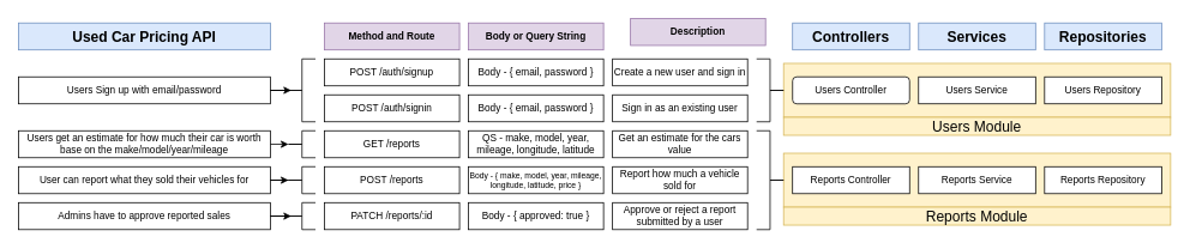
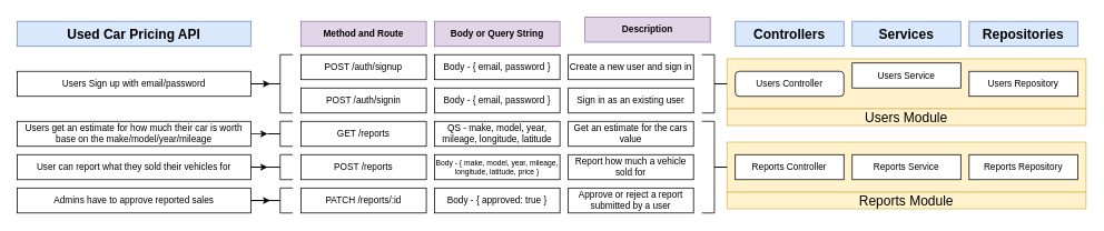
  <mxCell id="0" />
  <mxCell id="1" parent="0" />
  <mxCell id="2" value="" style="rounded=0;whiteSpace=wrap;html=1;fontSize=16;fillColor=#fff2cc;strokeColor=#d6b656;" parent="1" vertex="1"><mxGeometry x="870" y="170" width="430" height="60" as="geometry" /></mxCell>
  <mxCell id="3" value="Reports Module" style="rounded=0;whiteSpace=wrap;html=1;fontSize=16;fillColor=#fff2cc;strokeColor=#d6b656;" parent="1" vertex="1"><mxGeometry x="870" y="230" width="430" height="20" as="geometry" /></mxCell>
  <mxCell id="4" value="" style="rounded=0;whiteSpace=wrap;html=1;fontSize=16;fillColor=#fff2cc;strokeColor=#d6b656;" parent="1" vertex="1"><mxGeometry x="870" y="70" width="430" height="60" as="geometry" /></mxCell>
  <mxCell id="5" value="POST /auth/signup" style="rounded=0;whiteSpace=wrap;html=1;fontSize=11;" parent="1" vertex="1"><mxGeometry x="360" y="65" width="150" height="30" as="geometry" /></mxCell>
  <mxCell id="6" value="Body - { email, password }" style="rounded=0;whiteSpace=wrap;html=1;fontSize=11;" parent="1" vertex="1"><mxGeometry x="520" y="65" width="150" height="30" as="geometry" /></mxCell>
  <mxCell id="7" value="Method and Route" style="rounded=0;whiteSpace=wrap;html=1;fontSize=11;fontStyle=1;fillColor=#e1d5e7;strokeColor=#9673a6;" parent="1" vertex="1"><mxGeometry x="360" y="25" width="150" height="30" as="geometry" /></mxCell>
  <mxCell id="8" value="Body or Query String" style="rounded=0;whiteSpace=wrap;html=1;fontSize=11;fontStyle=1;fillColor=#e1d5e7;strokeColor=#9673a6;" parent="1" vertex="1"><mxGeometry x="520" y="25" width="150" height="30" as="geometry" /></mxCell>
  <mxCell id="9" value="Description" style="rounded=0;whiteSpace=wrap;html=1;fontSize=11;fontStyle=1;fillColor=#e1d5e7;strokeColor=#9673a6;" parent="1" vertex="1"><mxGeometry x="700" y="20" width="150" height="30" as="geometry" /></mxCell>
  <mxCell id="10" value="Create a new user and sign in" style="rounded=0;whiteSpace=wrap;html=1;fontSize=11;" parent="1" vertex="1"><mxGeometry x="680" y="65" width="150" height="30" as="geometry" /></mxCell>
  <mxCell id="11" value="POST /auth/signin" style="rounded=0;whiteSpace=wrap;html=1;fontSize=11;" parent="1" vertex="1"><mxGeometry x="360" y="105" width="150" height="30" as="geometry" /></mxCell>
  <mxCell id="12" value="Body - { email, password }" style="rounded=0;whiteSpace=wrap;html=1;fontSize=11;" parent="1" vertex="1"><mxGeometry x="520" y="105" width="150" height="30" as="geometry" /></mxCell>
  <mxCell id="13" value="Sign in as an existing user" style="rounded=0;whiteSpace=wrap;html=1;fontSize=11;" parent="1" vertex="1"><mxGeometry x="680" y="105" width="150" height="30" as="geometry" /></mxCell>
  <mxCell id="14" value="GET /reports" style="rounded=0;whiteSpace=wrap;html=1;fontSize=11;" parent="1" vertex="1"><mxGeometry x="360" y="145" width="150" height="30" as="geometry" /></mxCell>
  <mxCell id="15" value="QS - make, model, year, mileage, longitude, latitude" style="rounded=0;whiteSpace=wrap;html=1;fontSize=11;" parent="1" vertex="1"><mxGeometry x="520" y="145" width="150" height="30" as="geometry" /></mxCell>
  <mxCell id="16" value="Get an estimate for the cars value" style="rounded=0;whiteSpace=wrap;html=1;fontSize=11;" parent="1" vertex="1"><mxGeometry x="680" y="145" width="150" height="30" as="geometry" /></mxCell>
  <mxCell id="17" value="POST /reports" style="rounded=0;whiteSpace=wrap;html=1;fontSize=11;" parent="1" vertex="1"><mxGeometry x="360" y="185" width="150" height="30" as="geometry" /></mxCell>
  <mxCell id="18" value="Body - { make, model, year, mileage, longitude, latitude, price }" style="rounded=0;whiteSpace=wrap;html=1;fontSize=9;" parent="1" vertex="1"><mxGeometry x="520" y="185" width="150" height="30" as="geometry" /></mxCell>
  <mxCell id="19" value="Report how much a vehicle sold for" style="rounded=0;whiteSpace=wrap;html=1;fontSize=11;" parent="1" vertex="1"><mxGeometry x="680" y="185" width="150" height="30" as="geometry" /></mxCell>
  <mxCell id="20" value="PATCH /reports/:id" style="rounded=0;whiteSpace=wrap;html=1;fontSize=11;" parent="1" vertex="1"><mxGeometry x="360" y="225" width="150" height="30" as="geometry" /></mxCell>
  <mxCell id="21" value="Body - { approved: true }" style="rounded=0;whiteSpace=wrap;html=1;fontSize=11;" parent="1" vertex="1"><mxGeometry x="520" y="225" width="150" height="30" as="geometry" /></mxCell>
  <mxCell id="22" value="Approve or reject a report submitted by a user" style="rounded=0;whiteSpace=wrap;html=1;fontSize=11;" parent="1" vertex="1"><mxGeometry x="680" y="225" width="150" height="30" as="geometry" /></mxCell>
  <mxCell id="23" value="" style="shape=curlyBracket;whiteSpace=wrap;html=1;rounded=0;fontSize=9;rotation=-180;" parent="1" vertex="1"><mxGeometry x="840" y="65" width="30" height="70" as="geometry" /></mxCell>
  <mxCell id="24" value="Controllers" style="rounded=0;whiteSpace=wrap;html=1;fontSize=16;fontStyle=1;fillColor=#dae8fc;strokeColor=#6c8ebf;" parent="1" vertex="1"><mxGeometry x="880" y="25" width="130" height="30" as="geometry" /></mxCell>
  <mxCell id="25" value="Users Controller" style="whiteSpace=wrap;html=1;fontSize=11;rounded=1;" parent="1" vertex="1"><mxGeometry x="880" y="85" width="130" height="30" as="geometry" /></mxCell>
  <mxCell id="26" value="Reports Controller" style="rounded=0;whiteSpace=wrap;html=1;fontSize=11;" parent="1" vertex="1"><mxGeometry x="880" y="185" width="130" height="30" as="geometry" /></mxCell>
  <mxCell id="27" value="" style="shape=curlyBracket;whiteSpace=wrap;html=1;rounded=0;fontSize=9;rotation=-180;" parent="1" vertex="1"><mxGeometry x="840" y="145" width="30" height="110" as="geometry" /></mxCell>
  <mxCell id="28" value="Services" style="rounded=0;whiteSpace=wrap;html=1;fontSize=16;fontStyle=1;fillColor=#dae8fc;strokeColor=#6c8ebf;" parent="1" vertex="1"><mxGeometry x="1020" y="25" width="130" height="30" as="geometry" /></mxCell>
  <mxCell id="29" value="Repositories" style="rounded=0;whiteSpace=wrap;html=1;fontSize=16;fontStyle=1;fillColor=#dae8fc;strokeColor=#6c8ebf;" parent="1" vertex="1"><mxGeometry x="1160" y="25" width="130" height="30" as="geometry" /></mxCell>
- <mxCell id="30" value="Users Service" style="rounded=0;whiteSpace=wrap;html=1;fontSize=11;" parent="1" vertex="1"><mxGeometry x="1020" y="85" width="130" height="30" as="geometry" /></mxCell>
+ <mxCell id="30" value="Users Service" style="rounded=0;whiteSpace=wrap;html=1;fontSize=11;" parent="1" vertex="1"><mxGeometry x="1020" y="75" width="130" height="30" as="geometry" /></mxCell>
  <mxCell id="31" value="Users Repository" style="rounded=0;whiteSpace=wrap;html=1;fontSize=11;" parent="1" vertex="1"><mxGeometry x="1160" y="85" width="130" height="30" as="geometry" /></mxCell>
  <mxCell id="32" value="Reports Service" style="rounded=0;whiteSpace=wrap;html=1;fontSize=11;" parent="1" vertex="1"><mxGeometry x="1020" y="185" width="130" height="30" as="geometry" /></mxCell>
  <mxCell id="33" value="Reports Repository" style="rounded=0;whiteSpace=wrap;html=1;fontSize=11;" parent="1" vertex="1"><mxGeometry x="1160" y="185" width="130" height="30" as="geometry" /></mxCell>
  <mxCell id="34" value="Users Module" style="rounded=0;whiteSpace=wrap;html=1;fontSize=16;fillColor=#fff2cc;strokeColor=#d6b656;" parent="1" vertex="1"><mxGeometry x="870" y="130" width="430" height="20" as="geometry" /></mxCell>
  <mxCell id="35" value="Used Car Pricing API" style="rounded=0;whiteSpace=wrap;html=1;fontSize=16;fontStyle=1;fillColor=#dae8fc;strokeColor=#6c8ebf;" parent="1" vertex="1"><mxGeometry x="20" y="25" width="280" height="30" as="geometry" /></mxCell>
  <mxCell id="36" value="Users Sign up with email/password" style="rounded=0;whiteSpace=wrap;html=1;fontSize=11;" parent="1" vertex="1"><mxGeometry x="20" y="85" width="280" height="30" as="geometry" /></mxCell>
  <mxCell id="37" value="Users get an estimate for how much their car is worth base on the make/model/year/mileage" style="rounded=0;whiteSpace=wrap;html=1;fontSize=11;" parent="1" vertex="1"><mxGeometry x="20" y="145" width="280" height="30" as="geometry" /></mxCell>
  <mxCell id="38" value="User can report what they sold their vehicles for" style="rounded=0;whiteSpace=wrap;html=1;fontSize=11;" parent="1" vertex="1"><mxGeometry x="20" y="185" width="280" height="30" as="geometry" /></mxCell>
  <mxCell id="39" value="Admins have to approve reported sales" style="rounded=0;whiteSpace=wrap;html=1;fontSize=11;" parent="1" vertex="1"><mxGeometry x="20" y="225" width="280" height="30" as="geometry" /></mxCell>
  <mxCell id="40" value="" style="shape=curlyBracket;whiteSpace=wrap;html=1;rounded=0;fontSize=9;rotation=-180;direction=west;" parent="1" vertex="1"><mxGeometry x="320" y="65" width="30" height="70" as="geometry" /></mxCell>
  <mxCell id="41" style="edgeStyle=orthogonalEdgeStyle;rounded=0;orthogonalLoop=1;jettySize=auto;html=1;entryX=0.1;entryY=0.5;entryDx=0;entryDy=0;entryPerimeter=0;" parent="1" source="36" target="40" edge="1"><mxGeometry relative="1" as="geometry" /></mxCell>
  <mxCell id="42" value="" style="shape=curlyBracket;whiteSpace=wrap;html=1;rounded=0;fontSize=9;rotation=-180;direction=west;" parent="1" vertex="1"><mxGeometry x="320" y="145" width="30" height="30" as="geometry" /></mxCell>
  <mxCell id="43" value="" style="shape=curlyBracket;whiteSpace=wrap;html=1;rounded=0;fontSize=9;rotation=-180;direction=west;" parent="1" vertex="1"><mxGeometry x="320" y="185" width="30" height="30" as="geometry" /></mxCell>
  <mxCell id="44" value="" style="shape=curlyBracket;whiteSpace=wrap;html=1;rounded=0;fontSize=9;rotation=-180;direction=west;" parent="1" vertex="1"><mxGeometry x="320" y="225" width="30" height="30" as="geometry" /></mxCell>
  <mxCell id="45" style="edgeStyle=orthogonalEdgeStyle;rounded=0;orthogonalLoop=1;jettySize=auto;html=1;entryX=-0.011;entryY=0.489;entryDx=0;entryDy=0;entryPerimeter=0;" parent="1" source="37" target="42" edge="1"><mxGeometry relative="1" as="geometry" /></mxCell>
  <mxCell id="46" style="edgeStyle=orthogonalEdgeStyle;rounded=0;orthogonalLoop=1;jettySize=auto;html=1;entryX=0;entryY=0.5;entryDx=0;entryDy=0;entryPerimeter=0;" parent="1" source="38" target="43" edge="1"><mxGeometry relative="1" as="geometry" /></mxCell>
  <mxCell id="47" style="edgeStyle=orthogonalEdgeStyle;rounded=0;orthogonalLoop=1;jettySize=auto;html=1;entryX=0.1;entryY=0.5;entryDx=0;entryDy=0;entryPerimeter=0;" parent="1" source="39" target="44" edge="1"><mxGeometry relative="1" as="geometry" /></mxCell>
